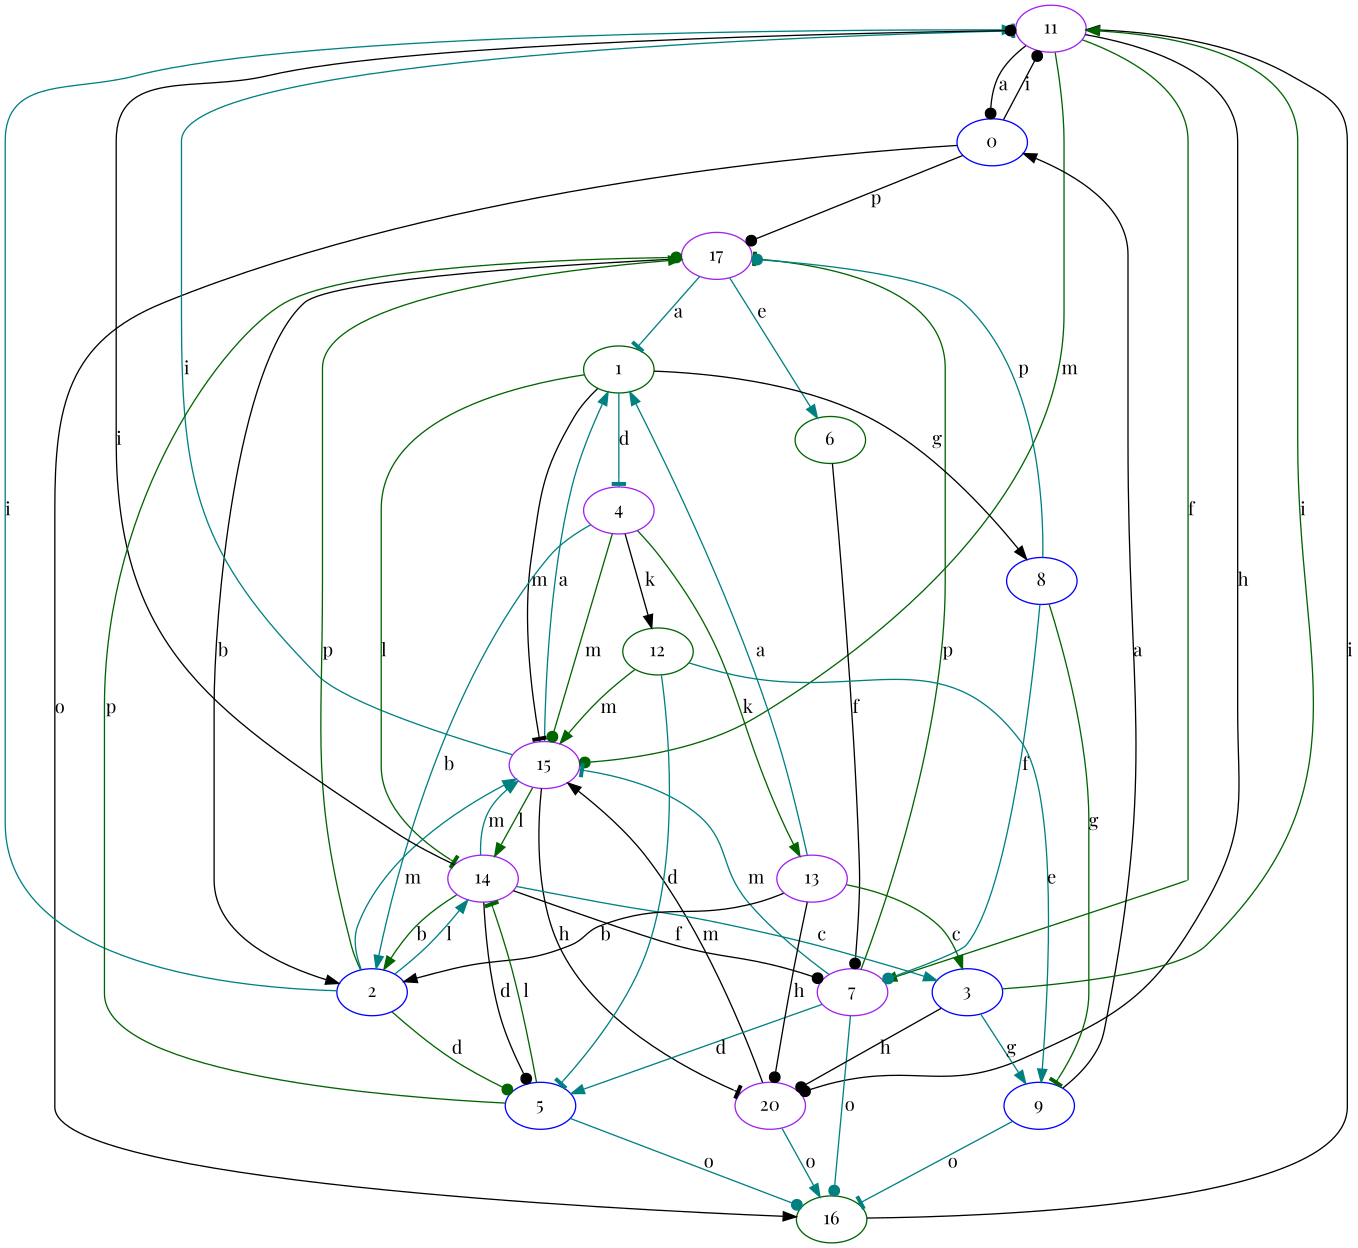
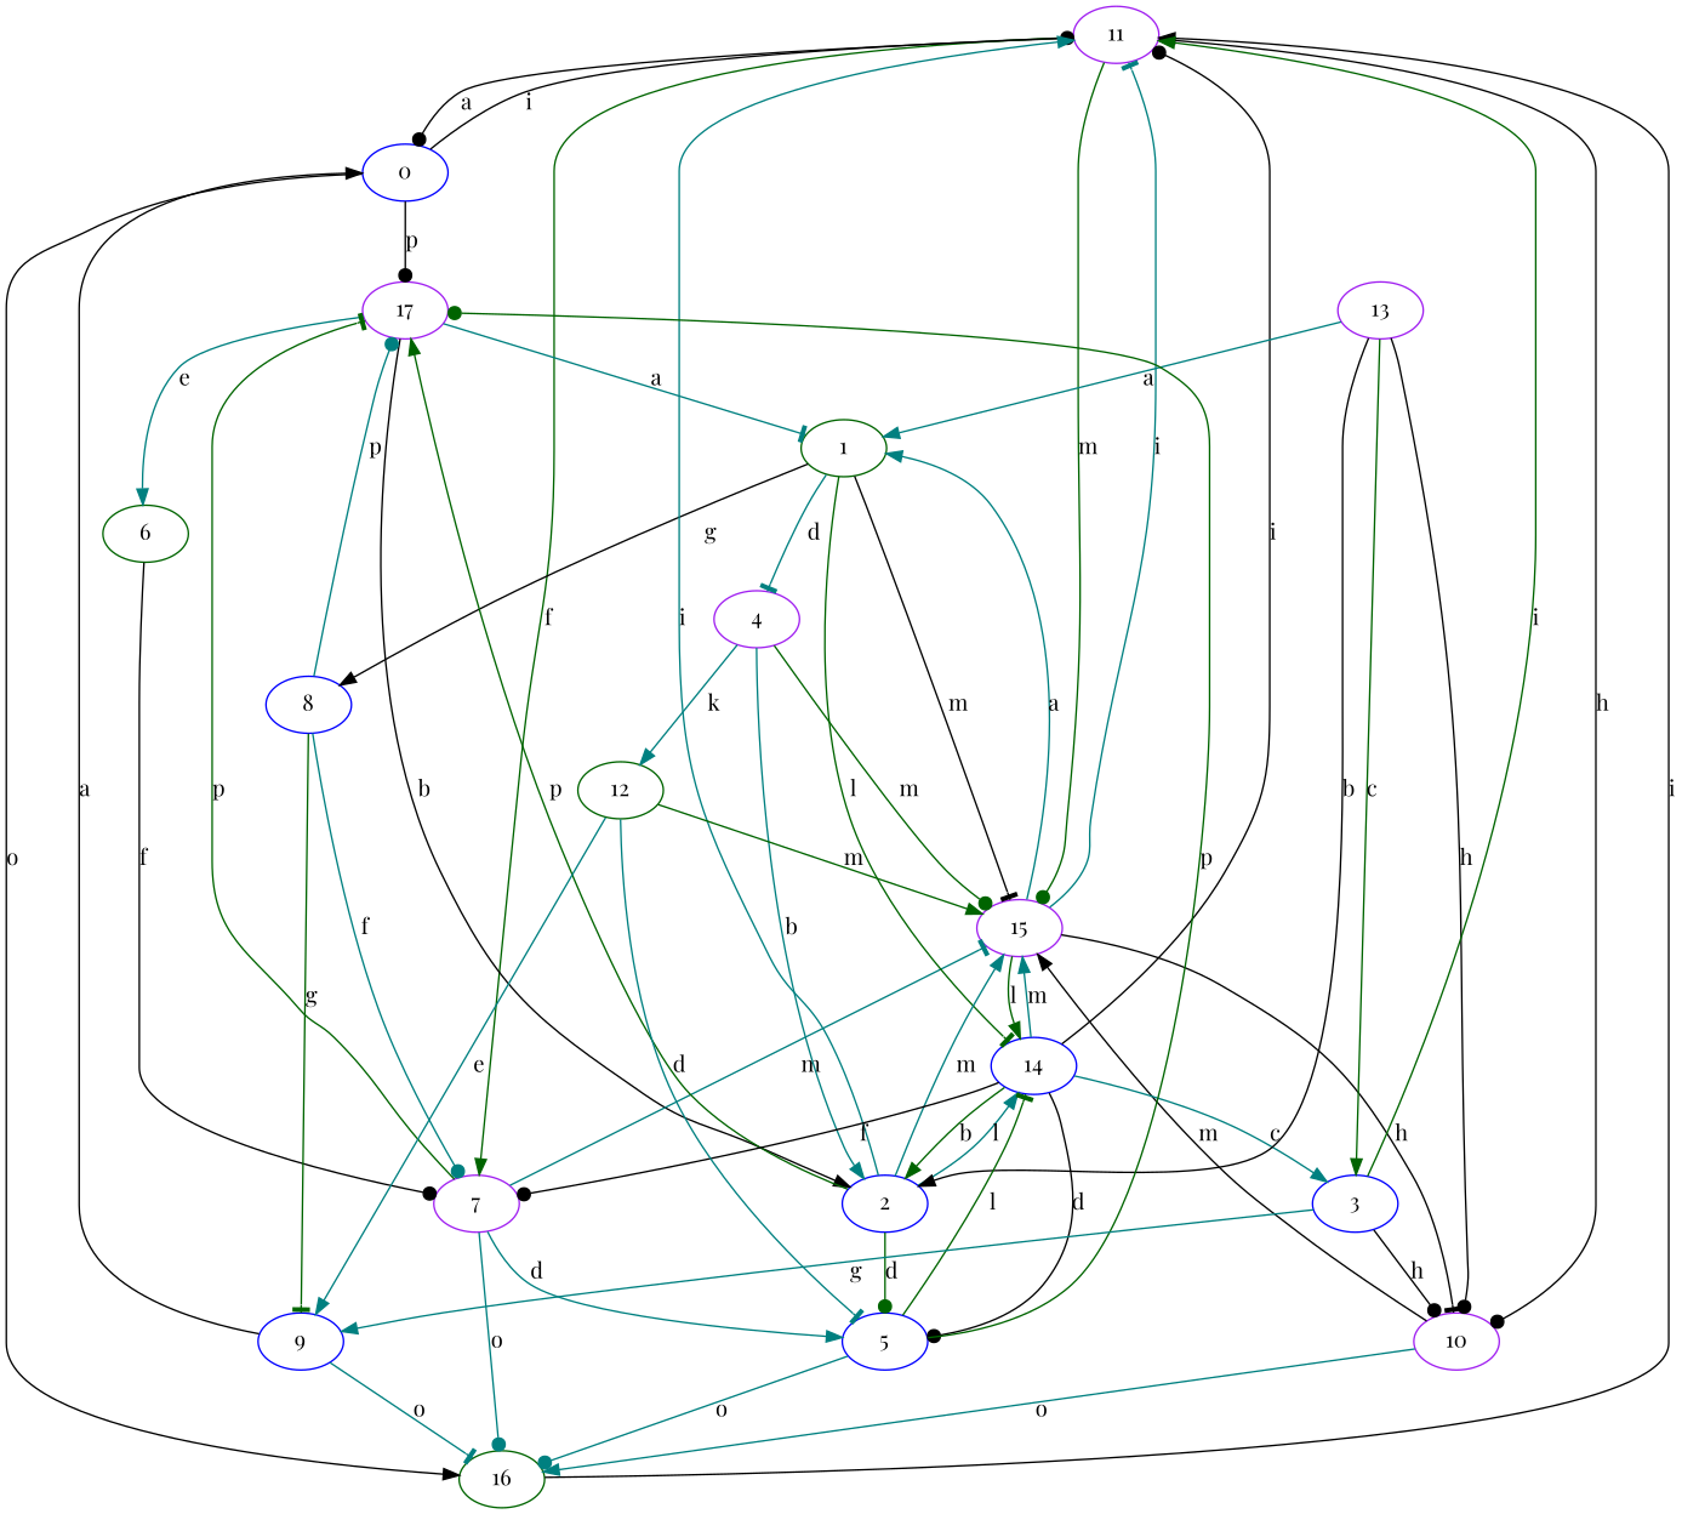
  strict digraph {
    fontname="Playfair Display"
    node [color=purple fontname="Playfair Display"]
    edge [arrowhead=normal color=teal fontname="Playfair Display"]
    11
    0 [color=blue]
    16 [color=darkgreen]
    17
    15
-   10 [label=20]
+   10
    7
    1 [color=darkgreen]
    2 [color=blue]
    6 [color=darkgreen]
    4
    8 [color=blue]
-   14
+   14 [color=blue]
    12 [color=darkgreen]
    13
    9 [color=blue]
    5 [color=blue]
    3 [color=blue]
    11 -> 0 [arrowhead=dot color=black label=a]
    11 -> 15 [arrowhead=dot color=darkgreen label=m]
    11 -> 10 [arrowhead=dot color=black label=h]
    11 -> 7 [color=darkgreen label=f]
    0 -> 11 [arrowhead=dot color=black label=i]
    0 -> 16 [color=black label=o]
    0 -> 17 [arrowhead=dot color=black label=p]
    16 -> 11 [color=black label=i]
    17 -> 1 [arrowhead=tee label=a]
    17 -> 2 [color=black label=b]
    17 -> 6 [label=e]
    15 -> 11 [arrowhead=tee label=i]
    15 -> 10 [arrowhead=tee color=black label=h]
    15 -> 1 [label=a]
    15 -> 14 [color=darkgreen label=l]
    10 -> 16 [label=o]
    10 -> 15 [color=black label=m]
    7 -> 16 [arrowhead=dot label=o]
    7 -> 17 [arrowhead=tee color=darkgreen label=p]
    7 -> 15 [arrowhead=tee label=m]
    7 -> 5 [label=d]
    1 -> 15 [arrowhead=tee color=black label=m]
    1 -> 4 [arrowhead=tee label=d]
    1 -> 8 [color=black label=g]
    1 -> 14 [arrowhead=tee color=darkgreen label=l]
    2 -> 11 [label=i]
    2 -> 17 [color=darkgreen label=p]
    2 -> 15 [label=m]
    2 -> 14 [label=l]
    2 -> 5 [arrowhead=dot color=darkgreen label=d]
    6 -> 7 [arrowhead=dot color=black label=f]
    4 -> 15 [arrowhead=dot color=darkgreen label=m]
    4 -> 2 [label=b]
-   4 -> 12 [color=black label=k]
-   4 -> 13 [color=darkgreen label=k]
+   4 -> 12 [label=k]
    8 -> 17 [arrowhead=dot label=p]
    8 -> 7 [arrowhead=dot label=f]
    8 -> 9 [arrowhead=tee color=darkgreen label=g]
    14 -> 11 [arrowhead=dot color=black label=i]
    14 -> 15 [label=m]
    14 -> 7 [arrowhead=dot color=black label=f]
    14 -> 2 [color=darkgreen label=b]
    14 -> 5 [arrowhead=dot color=black label=d]
    14 -> 3 [label=c]
    12 -> 15 [color=darkgreen label=m]
    12 -> 9 [label=e]
    12 -> 5 [arrowhead=tee label=d]
    13 -> 10 [arrowhead=dot color=black label=h]
    13 -> 1 [label=a]
    13 -> 2 [color=black label=b]
    13 -> 3 [color=darkgreen label=c]
    9 -> 0 [color=black label=a]
    9 -> 16 [arrowhead=tee label=o]
    5 -> 16 [arrowhead=dot label=o]
    5 -> 17 [arrowhead=dot color=darkgreen label=p]
    5 -> 14 [arrowhead=tee color=darkgreen label=l]
    3 -> 11 [color=darkgreen label=i]
    3 -> 10 [arrowhead=dot color=black label=h]
    3 -> 9 [label=g]
  }
